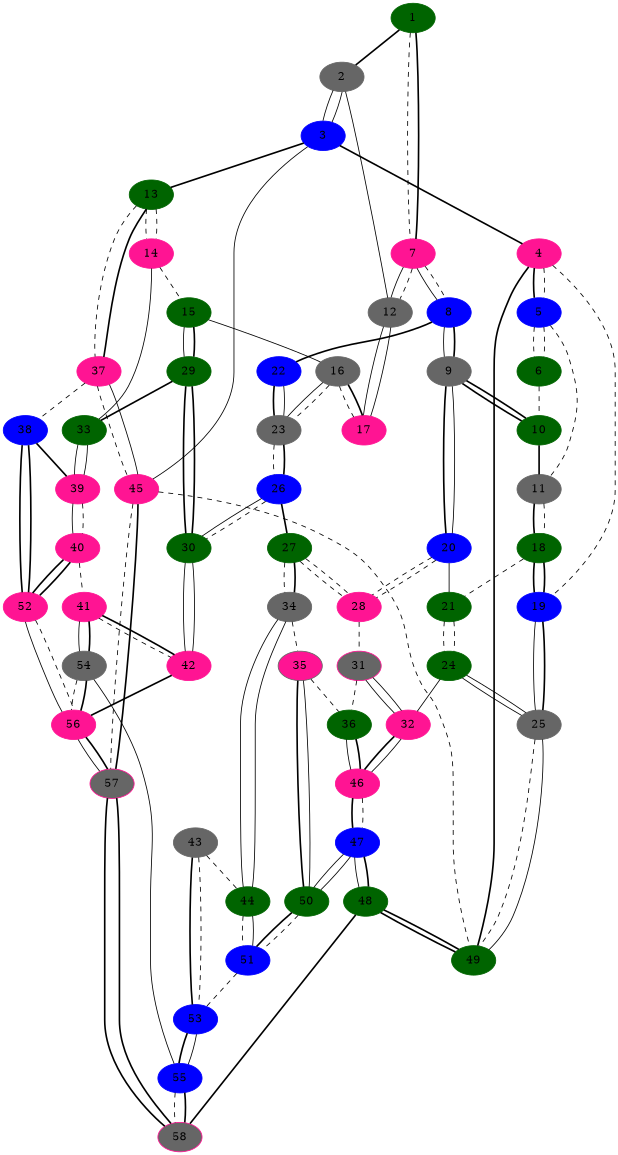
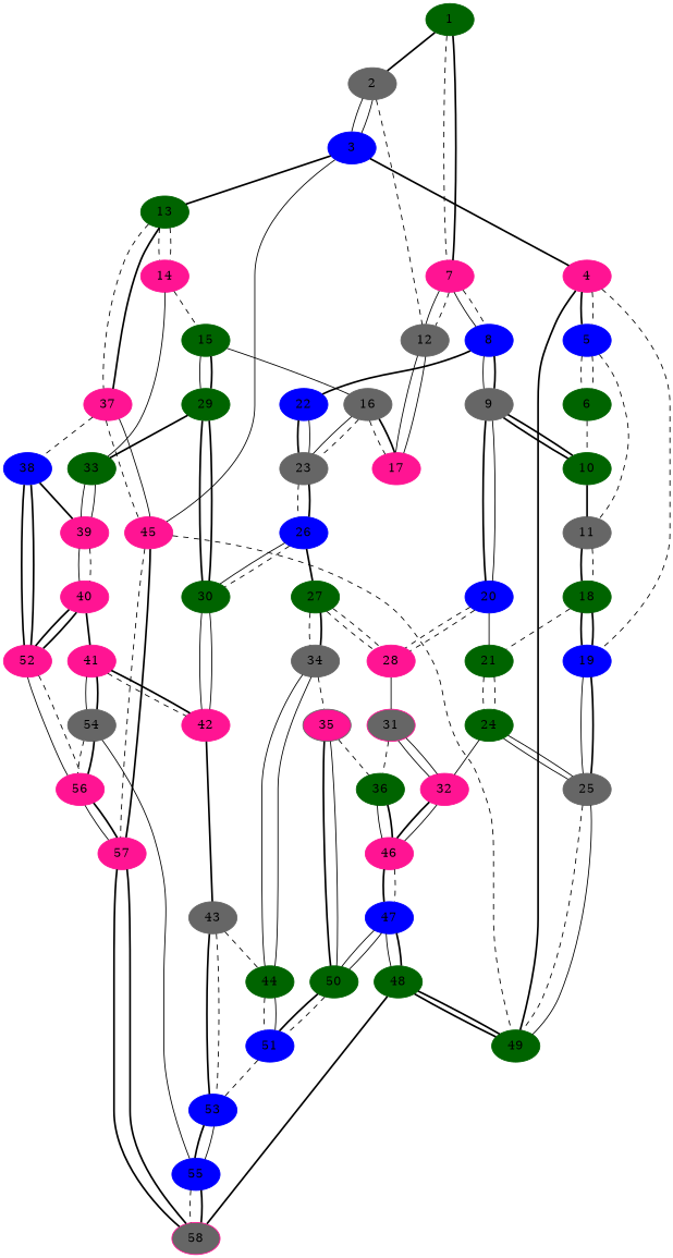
  graph {
    node [color=deeppink style=filled]
    edge [style=bold]
    1 [color=darkgreen]
    2 [color=gray40]
    7
    3 [color=blue]
    12 [color=gray40]
    8 [color=blue]
    4
    13 [color=darkgreen]
    45
    17
    5 [color=blue]
    19 [color=blue]
    49 [color=darkgreen]
    14
    37
-   57 [fillcolor=gray40]
+   57
    6 [color=darkgreen]
    11 [color=gray40]
    25 [color=gray40]
    10 [color=darkgreen]
    18 [color=darkgreen]
    9 [color=gray40]
    22 [color=blue]
    20 [color=blue]
    23 [color=gray40]
    21 [color=darkgreen]
    28
    15 [color=darkgreen]
    33 [color=darkgreen]
    38 [color=blue]
    16 [color=gray40]
    29 [color=darkgreen]
    39
    30 [color=darkgreen]
    26 [color=blue]
    24 [color=darkgreen]
    31 [fillcolor=gray40]
    32
    27 [color=darkgreen]
    46
    34 [color=gray40]
    42
    35 [color=gray40 fillcolor=deeppink]
    44 [color=darkgreen]
    36 [color=darkgreen]
    43 [color=gray40]
    47 [color=blue]
    40
    50 [color=darkgreen]
    51 [color=blue]
    52
    56
    41
    54 [color=gray40]
    55 [color=blue]
    53 [color=blue]
    58 [fillcolor=gray40]
    48 [color=darkgreen]
    1 -- 2
    1 -- 7 [style=dashed]
    1 -- 7
    2 -- 3 [style=solid]
    2 -- 3 [style=solid]
-   2 -- 12 [style=solid]
+   2 -- 12 [style=dashed]
    7 -- 12 [style=solid]
    7 -- 12 [style=dashed]
    7 -- 8 [style=solid]
    7 -- 8 [style=dashed]
    3 -- 4
    3 -- 13
    3 -- 45 [style=solid]
    12 -- 17 [style=solid]
    12 -- 17 [style=solid]
    8 -- 9 [style=solid]
    8 -- 9
    8 -- 22
    4 -- 5
    4 -- 5 [style=dashed]
    4 -- 19 [style=dashed]
    4 -- 49
    13 -- 14 [style=dashed]
    13 -- 14 [style=dashed]
    13 -- 37 [style=dashed]
    13 -- 37
    45 -- 49 [style=dashed]
    45 -- 57 [style=dashed]
    45 -- 57
    5 -- 6 [style=dashed]
    5 -- 6 [style=dashed]
    5 -- 11 [style=dashed]
    19 -- 25 [style=solid]
    19 -- 25
    14 -- 15 [style=dashed]
    14 -- 33 [style=solid]
    37 -- 45 [style=dashed]
    37 -- 45 [style=solid]
    37 -- 38 [style=dashed]
    57 -- 58
    57 -- 58
    6 -- 10 [style=dashed]
    11 -- 18
    11 -- 18 [style=dashed]
    25 -- 49 [style=dashed]
    25 -- 49 [style=solid]
    10 -- 11
    18 -- 19
    18 -- 19
    18 -- 21 [style=dashed]
    9 -- 10
    9 -- 10
    9 -- 20
    9 -- 20 [style=solid]
    22 -- 23
    22 -- 23 [style=solid]
    20 -- 21 [style=solid]
    20 -- 28 [style=dashed]
    20 -- 28 [style=dashed]
    23 -- 26 [style=dashed]
    23 -- 26
    21 -- 24 [style=dashed]
    21 -- 24 [style=dashed]
-   28 -- 31 [style=dashed]
+   28 -- 31 [style=solid]
    15 -- 16 [style=solid]
    15 -- 29 [style=solid]
    15 -- 29
    33 -- 39 [style=solid]
    33 -- 39 [style=solid]
    38 -- 39
    38 -- 52
    38 -- 52
    16 -- 17 [style=dashed]
    16 -- 17
    16 -- 23 [style=solid]
    16 -- 23 [style=dashed]
    29 -- 33
    29 -- 30
    29 -- 30
    39 -- 40 [style=solid]
    39 -- 40 [style=dashed]
    30 -- 42 [style=solid]
    30 -- 42 [style=solid]
    26 -- 30 [style=solid]
    26 -- 30 [style=dashed]
    26 -- 27
    24 -- 25 [style=solid]
    24 -- 25 [style=solid]
    24 -- 32 [style=solid]
    31 -- 32 [style=solid]
    31 -- 32 [style=solid]
    31 -- 36 [style=dashed]
    32 -- 46
    32 -- 46 [style=solid]
    27 -- 28 [style=dashed]
    27 -- 28 [style=dashed]
    27 -- 34 [style=dashed]
    27 -- 34
    46 -- 47
    46 -- 47 [style=dashed]
    34 -- 35 [style=dashed]
    34 -- 44 [style=solid]
    34 -- 44 [style=solid]
-   42 -- 56
+   42 -- 43
    35 -- 36 [style=dashed]
    35 -- 50
    35 -- 50 [style=solid]
    44 -- 51 [style=dashed]
    44 -- 51 [style=solid]
    36 -- 46 [style=solid]
    36 -- 46
    43 -- 44 [style=dashed]
    43 -- 53
    43 -- 53 [style=dashed]
    47 -- 50 [style=solid]
    47 -- 50 [style=solid]
    47 -- 48 [style=solid]
    47 -- 48
    40 -- 52
    40 -- 52
-   40 -- 41 [style=dashed]
+   40 -- 41
    50 -- 51
    50 -- 51 [style=dashed]
    51 -- 53 [style=dashed]
    52 -- 56 [style=solid]
    52 -- 56 [style=dashed]
    56 -- 57 [style=solid]
    56 -- 57
    41 -- 42 [style=dashed]
    41 -- 42
    41 -- 54 [style=solid]
    41 -- 54
    54 -- 56 [style=dashed]
    54 -- 56
    54 -- 55 [style=solid]
    55 -- 58 [style=dashed]
    55 -- 58
    53 -- 55
    53 -- 55 [style=solid]
    48 -- 49
    48 -- 49
    48 -- 58
  }
